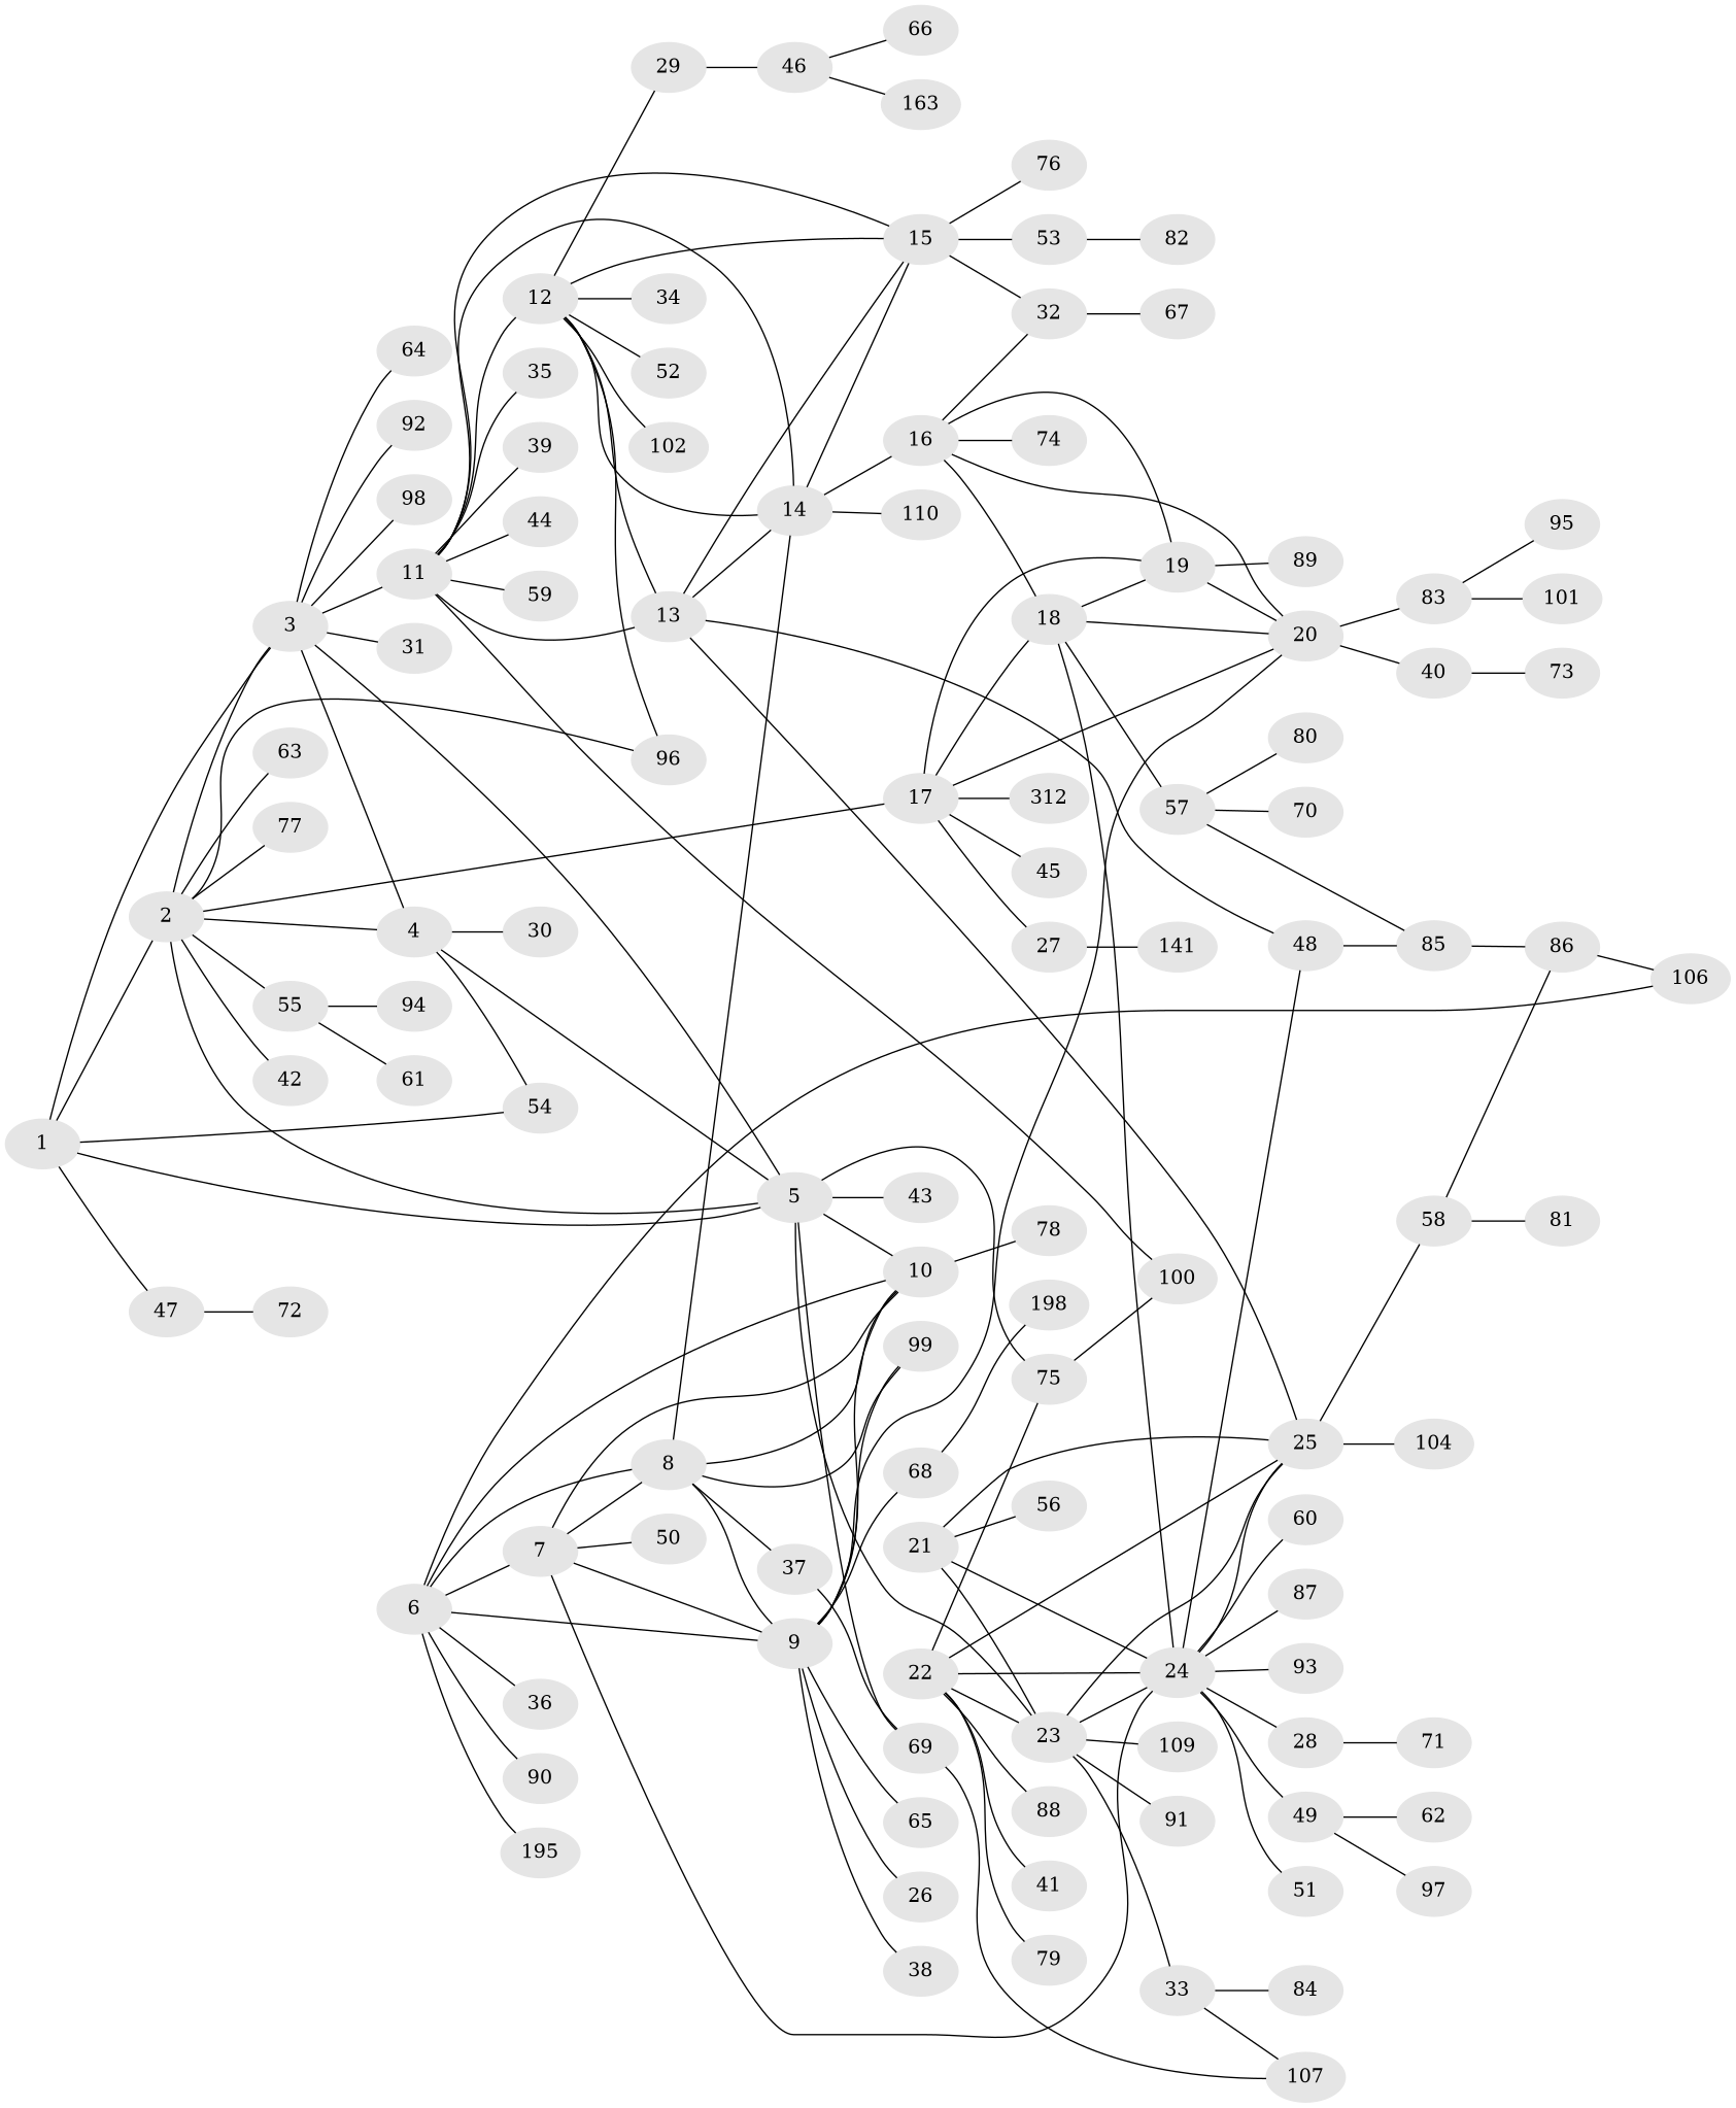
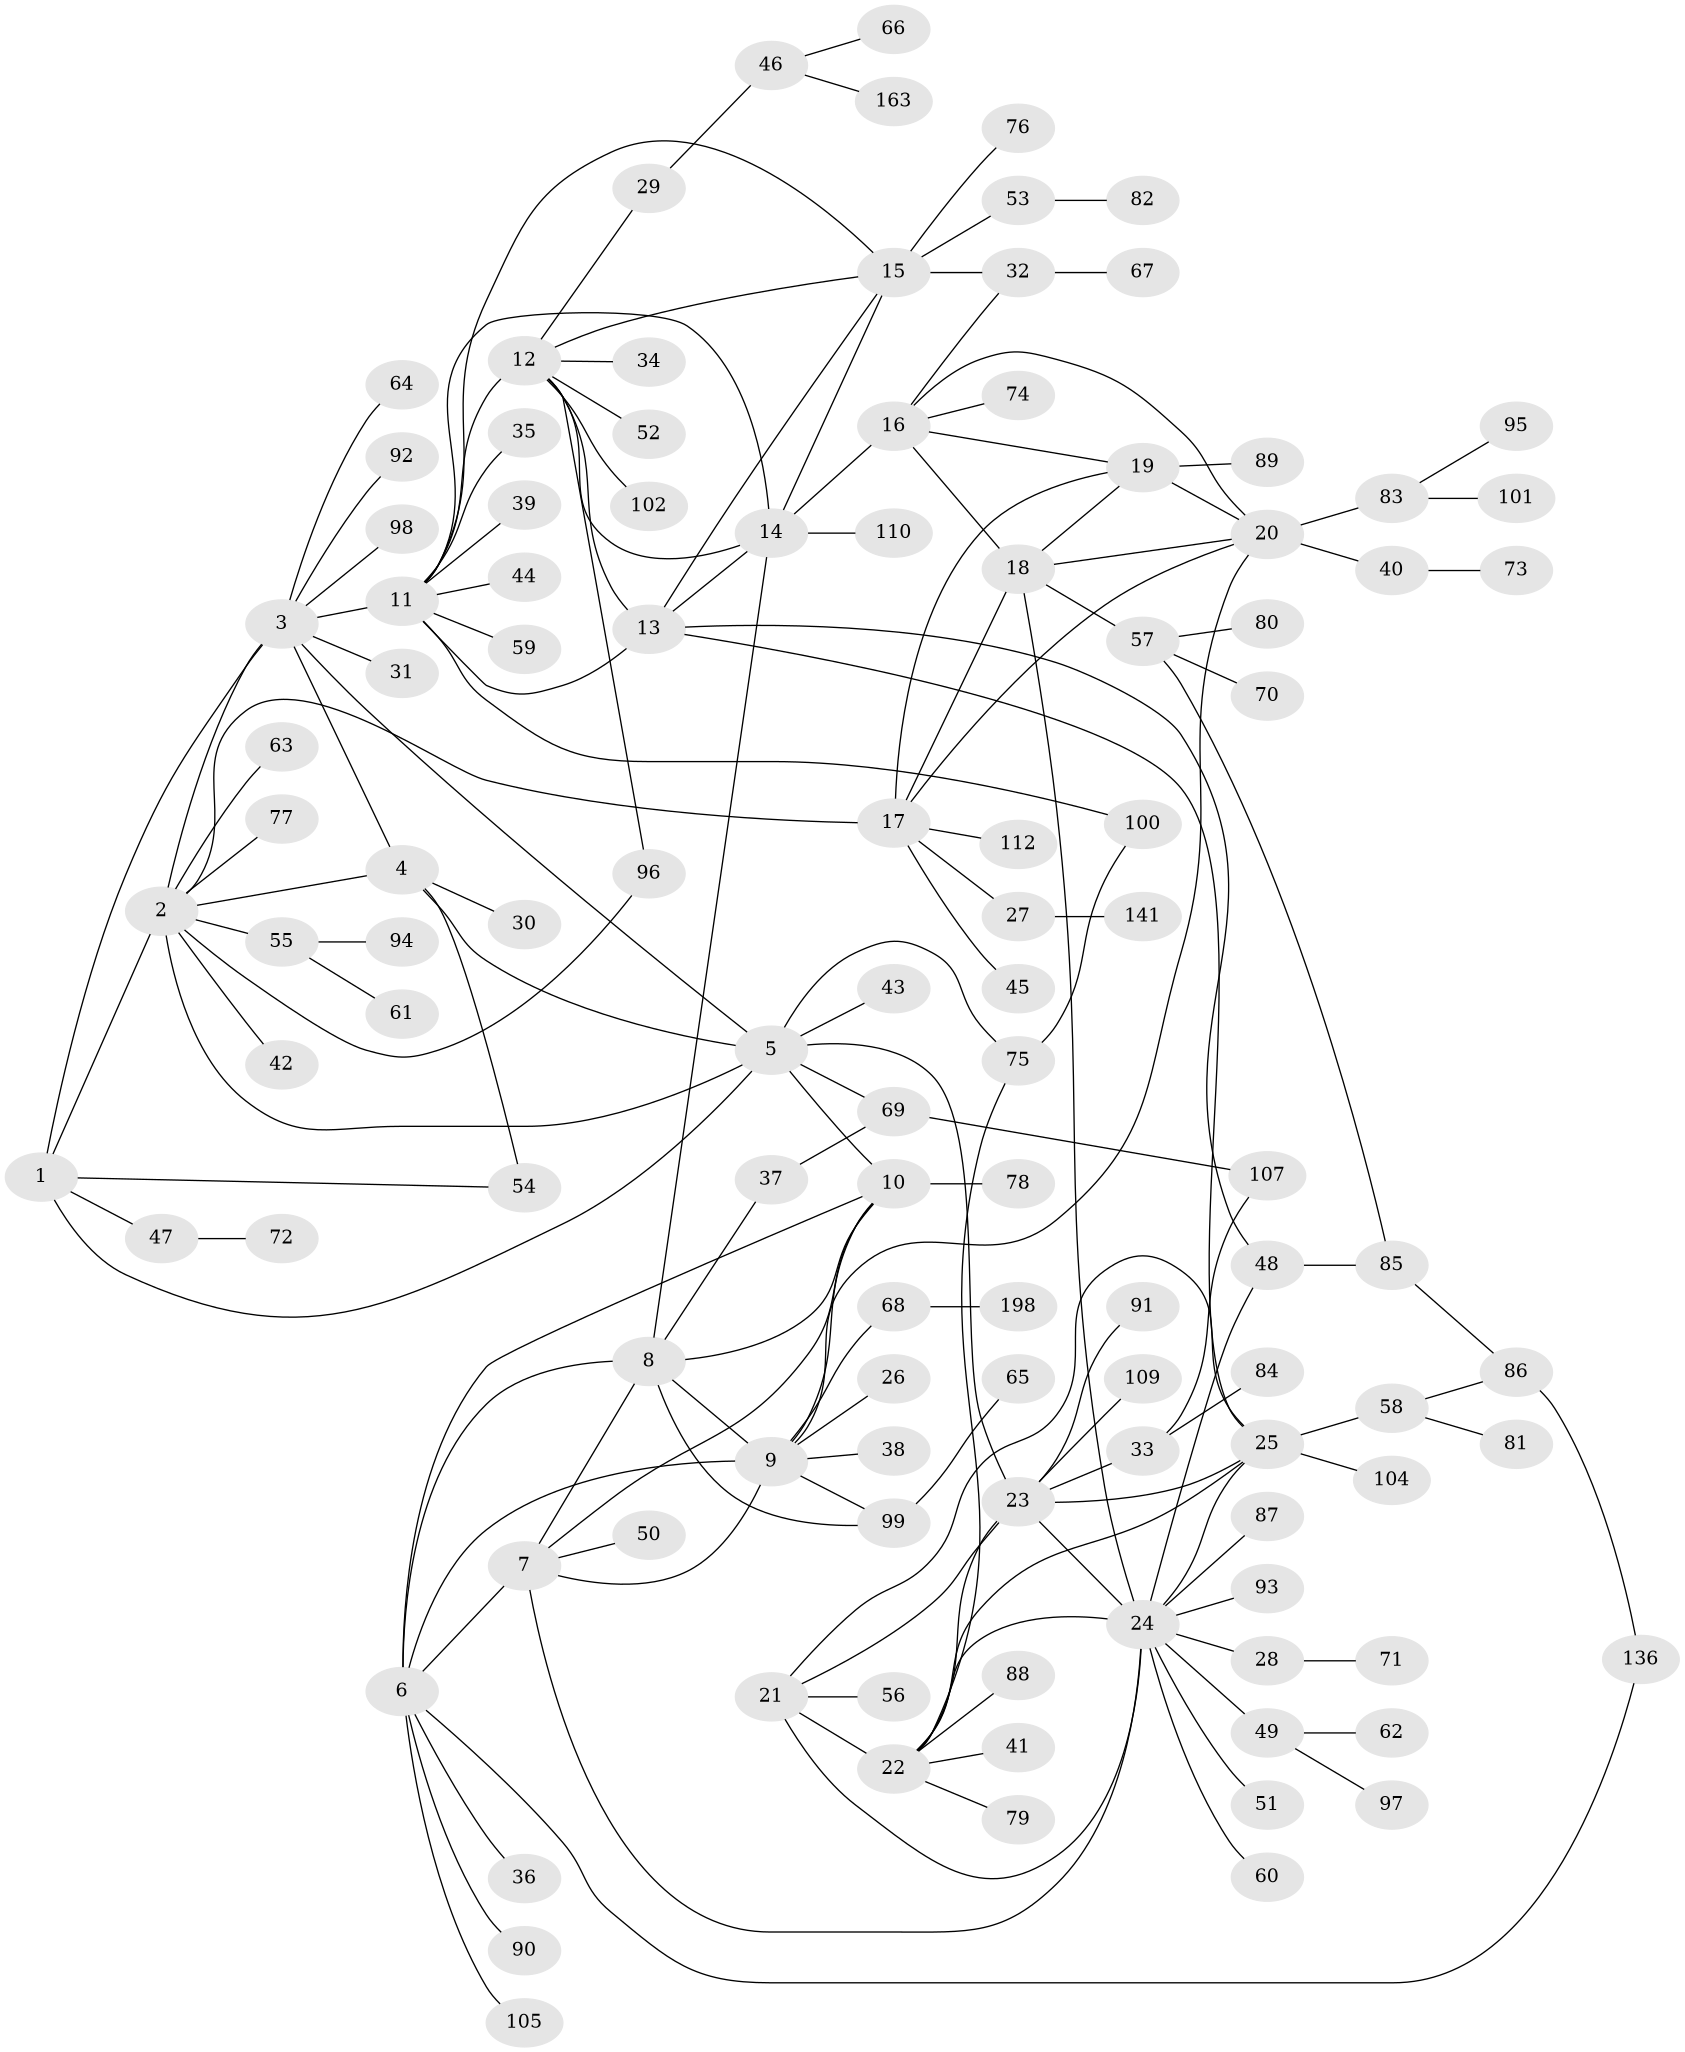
  graph {
    rankdir=LR
    node [color=gray90 style=filled]
    1
    2
    3
    5
    47
    54
    4
    17
    42
    55
    63
    77
    96
    11
    31
    64
    92
    98
    30
    10
    23
    43
    69
    75
    72
    20
    18
    19
    27
    45
-   112 [label=312]
+   112
    61
    94
    14
    12
    13
    15
    35
    39
    44
    59
    100
    78
    24
    25
    33
    91
    109
    107
    6
    7
    8
    9
    36
    90
-   105 [label=195]
-   106
+   105
+   106 [label=136]
    50
    37
    99
    26
    38
    65
    68
    48
    28
    49
    51
    60
    87
    93
    16
    110
    40
    83
    n76 [label=198]
    29
    34
    52
    102
    32
    53
    76
    46
    58
    104
    85
    74
    67
    82
    57
    89
    n93 [label=141]
    70
    80
    73
    95
    101
    21
    22
    56
    41
    79
    88
    84
    71
    62
    97
    81
    86
    66
    n112 [label=163]
    1 -- 2
    1 -- 3
    1 -- 5
    1 -- 47
    1 -- 54
    2 -- 3
    2 -- 5
    2 -- 4
    2 -- 17
    2 -- 42
    2 -- 55
    2 -- 63
    2 -- 77
    2 -- 96
    3 -- 5
    3 -- 4
    3 -- 11
    3 -- 31
    3 -- 64
    3 -- 92
    3 -- 98
    5 -- 10
    5 -- 23
    5 -- 43
    5 -- 69
    5 -- 75
    47 -- 72
    4 -- 5
    4 -- 54
    4 -- 30
    17 -- 20
    17 -- 18
    17 -- 19
    17 -- 27
    17 -- 45
    17 -- 112
    55 -- 61
    55 -- 94
    11 -- 14
    11 -- 12
    11 -- 13
    11 -- 15
    11 -- 35
    11 -- 39
    11 -- 44
    11 -- 59
    11 -- 100
    10 -- 78
    23 -- 24
    23 -- 25
    23 -- 33
    23 -- 91
    23 -- 109
    69 -- 107
    75 -- 100
    20 -- 40
    20 -- 83
    18 -- 20
    18 -- 19
    18 -- 24
    18 -- 57
    19 -- 20
    19 -- 89
    27 -- n93
    14 -- 15
    14 -- 16
    14 -- 110
    12 -- 96
    12 -- 14
    12 -- 13
    12 -- 15
    12 -- 29
    12 -- 34
    12 -- 52
    12 -- 102
    13 -- 14
    13 -- 15
    13 -- 25
    13 -- 48
    15 -- 32
    15 -- 53
    15 -- 76
    24 -- 25
    24 -- 48
    24 -- 28
    24 -- 49
    24 -- 51
    24 -- 60
    24 -- 87
    24 -- 93
    25 -- 58
    25 -- 104
    33 -- 107
    33 -- 84
    6 -- 10
    6 -- 7
    6 -- 8
    6 -- 9
    6 -- 36
    6 -- 90
    6 -- 105
    6 -- 106
    7 -- 10
    7 -- 24
    7 -- 8
    7 -- 9
    7 -- 50
    8 -- 10
    8 -- 14
    8 -- 9
    8 -- 37
    8 -- 99
    9 -- 10
    9 -- 20
    9 -- 99
    9 -- 26
    9 -- 38
-   9 -- 65
+   99 -- 65
    9 -- 68
    37 -- 69
    68 -- n76
    48 -- 85
    28 -- 71
    49 -- 62
    49 -- 97
    16 -- 20
    16 -- 18
    16 -- 19
    16 -- 32
    16 -- 74
    40 -- 73
    83 -- 95
    83 -- 101
    29 -- 46
    32 -- 67
    53 -- 82
    46 -- 66
    46 -- n112
    58 -- 81
    58 -- 86
    85 -- 86
    57 -- 85
    57 -- 70
    57 -- 80
    21 -- 23
    21 -- 24
    21 -- 25
+   21 -- 22
    21 -- 56
    22 -- 23
    22 -- 75
    22 -- 24
    22 -- 25
    22 -- 41
    22 -- 79
    22 -- 88
    86 -- 106
  }
